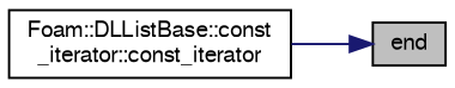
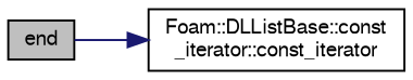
  digraph {
    rankdir=LR
    node [color=black fontname=FreeSans fontsize=10 shape=record]
    n1 [fillcolor=grey75 fontcolor=black height=0.2 label=end style=filled width=0.4]
    n2 [height=0.2 label="Foam::DLListBase::const\l_iterator::const_iterator" width=0.4]
-   n2 -> n1 [color=midnightblue fontname=FreeSans fontsize=10 labelfontname=FreeSans labelfontsize=10 style=solid]
+   n1 -> n2 [color=midnightblue fontname=FreeSans fontsize=10 labelfontname=FreeSans labelfontsize=10 style=solid]
  }
